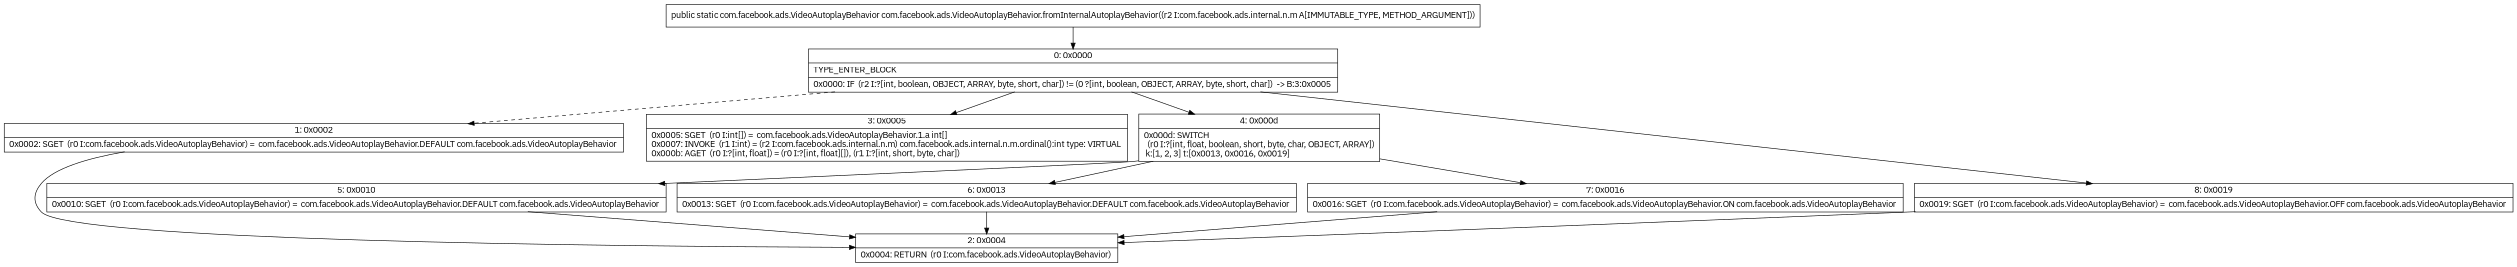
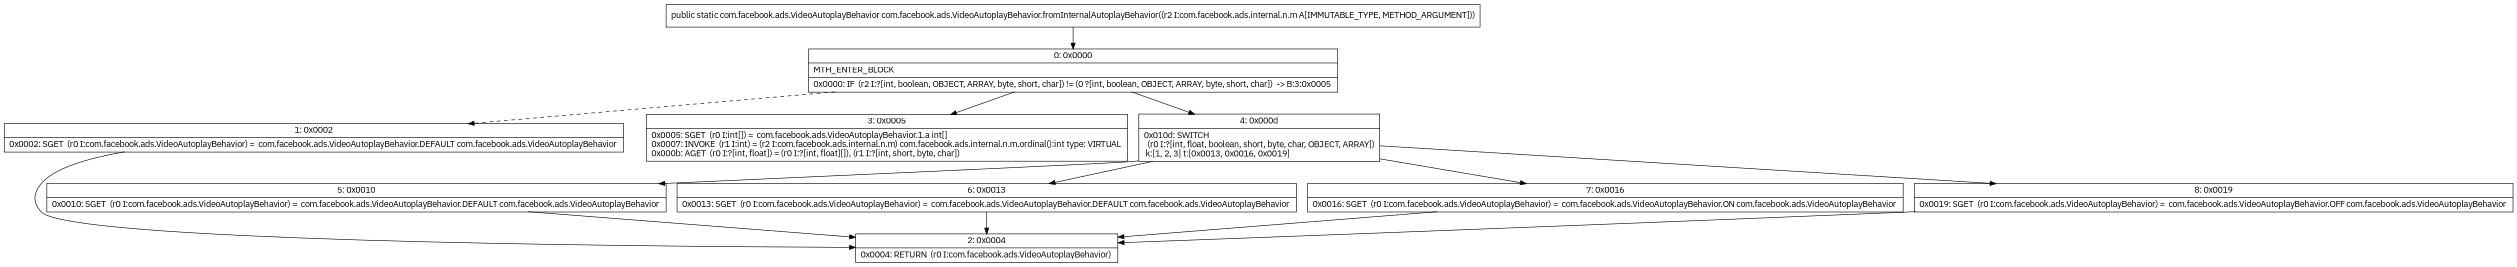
  digraph {
    fontname="IBM Plex Sans"
    node [fontname="IBM Plex Sans" shape=record]
    edge [fontname="IBM Plex Sans"]
-   n1 [label="{0\:\ 0x0000|TYPE_ENTER_BLOCK\l|0x0000: IF  (r2 I:?[int, boolean, OBJECT, ARRAY, byte, short, char]) != (0 ?[int, boolean, OBJECT, ARRAY, byte, short, char])  \-\> B:3:0x0005 \l}"]
+   n1 [label="{0\:\ 0x0000|MTH_ENTER_BLOCK\l|0x0000: IF  (r2 I:?[int, boolean, OBJECT, ARRAY, byte, short, char]) != (0 ?[int, boolean, OBJECT, ARRAY, byte, short, char])  \-\> B:3:0x0005 \l}"]
    n2 [label="{1\:\ 0x0002|0x0002: SGET  (r0 I:com.facebook.ads.VideoAutoplayBehavior) =  com.facebook.ads.VideoAutoplayBehavior.DEFAULT com.facebook.ads.VideoAutoplayBehavior \l}"]
    n3 [label="{3\:\ 0x0005|0x0005: SGET  (r0 I:int[]) =  com.facebook.ads.VideoAutoplayBehavior.1.a int[] \l0x0007: INVOKE  (r1 I:int) = (r2 I:com.facebook.ads.internal.n.m) com.facebook.ads.internal.n.m.ordinal():int type: VIRTUAL \l0x000b: AGET  (r0 I:?[int, float]) = (r0 I:?[int, float][]), (r1 I:?[int, short, byte, char]) \l}"]
-   n4 [label="{4\:\ 0x000d|0x000d: SWITCH  \l  (r0 I:?[int, float, boolean, short, byte, char, OBJECT, ARRAY])\l k:[1, 2, 3] t:[0x0013, 0x0016, 0x0019] \l}"]
+   n4 [label="{4\:\ 0x000d|0x010d: SWITCH  \l  (r0 I:?[int, float, boolean, short, byte, char, OBJECT, ARRAY])\l k:[1, 2, 3] t:[0x0013, 0x0016, 0x0019] \l}"]
    n5 [label="{2\:\ 0x0004|0x0004: RETURN  (r0 I:com.facebook.ads.VideoAutoplayBehavior) \l}"]
    n6 [label="{5\:\ 0x0010|0x0010: SGET  (r0 I:com.facebook.ads.VideoAutoplayBehavior) =  com.facebook.ads.VideoAutoplayBehavior.DEFAULT com.facebook.ads.VideoAutoplayBehavior \l}"]
    n7 [label="{6\:\ 0x0013|0x0013: SGET  (r0 I:com.facebook.ads.VideoAutoplayBehavior) =  com.facebook.ads.VideoAutoplayBehavior.DEFAULT com.facebook.ads.VideoAutoplayBehavior \l}"]
    n8 [label="{7\:\ 0x0016|0x0016: SGET  (r0 I:com.facebook.ads.VideoAutoplayBehavior) =  com.facebook.ads.VideoAutoplayBehavior.ON com.facebook.ads.VideoAutoplayBehavior \l}"]
    n9 [label="{8\:\ 0x0019|0x0019: SGET  (r0 I:com.facebook.ads.VideoAutoplayBehavior) =  com.facebook.ads.VideoAutoplayBehavior.OFF com.facebook.ads.VideoAutoplayBehavior \l}"]
    n10 [label="{public static com.facebook.ads.VideoAutoplayBehavior com.facebook.ads.VideoAutoplayBehavior.fromInternalAutoplayBehavior((r2 I:com.facebook.ads.internal.n.m A[IMMUTABLE_TYPE, METHOD_ARGUMENT])) }"]
    n1 -> n2 [style=dashed]
    n1 -> n3
    n1 -> n4
    n2 -> n5
    n4 -> n6
    n4 -> n7
    n4 -> n8
-   n1 -> n9
+   n4 -> n9
    n6 -> n5
    n7 -> n5
    n8 -> n5
    n9 -> n5
    n10 -> n1
  }
